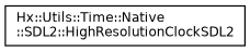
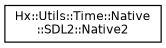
  digraph {
    rankdir=TB
-   n1 [color=black fillcolor=white fontname=Helvetica fontsize=10 height=0.2 label="Hx::Utils::Time::Native\l::SDL2::HighResolutionClockSDL2" shape=record style=filled width=0.4]
+   n1 [color=black fillcolor=white fontname=Helvetica fontsize=10 height=0.2 label="Hx::Utils::Time::Native\l::SDL2::Native2" shape=record style=filled width=0.4]
  }
